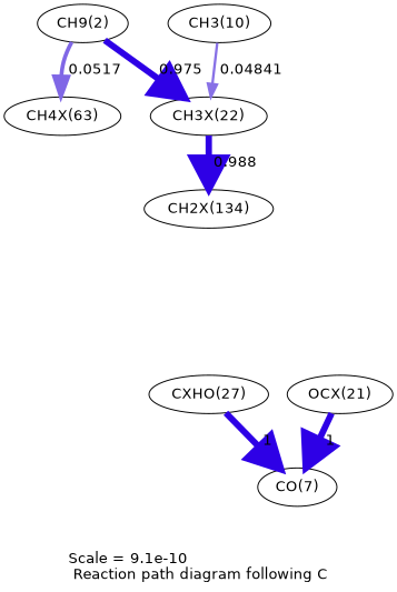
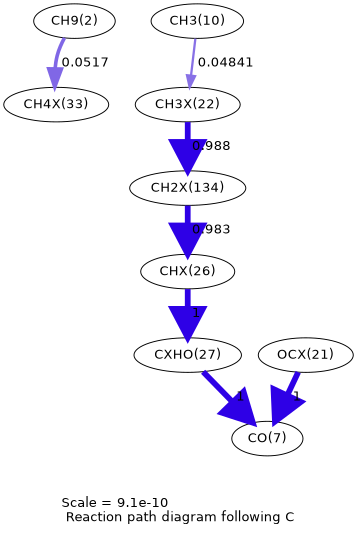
  digraph {
    fontname=Helvetica
    label="Scale = 9.1e-10\l Reaction path diagram following C"
    node [fontname=Helvetica]
    edge [arrowsize=2.99 color="0.7, 1.5, 0.9" fontname=Helvetica penwidth=6]
    n1 [label="CH9(2)"]
-   n2 [label="CH4X(63)"]
+   n2 [label="CH4X(33)"]
    n3 [label="CH3X(22)"]
    n4 [label="CH2X(134)"]
+   n5 [label="CHX(26)"]
    n6 [label="CH3(10)"]
    n7 [label="CXHO(27)"]
    n8 [label="CO(7)"]
    n9 [label="OCX(21)"]
    n1 -> n2 [arrowsize=1.88 color="0.7, 0.552, 0.9" label=" 0.0517" penwidth=3.76]
-   n1 -> n3 [color="0.7, 1.47, 0.9" label=" 0.975" penwidth=5.98]
    n3 -> n4 [color="0.7, 1.48, 0.9" label=" 0.988" penwidth=5.99]
+   n4 -> n5 [color="0.7, 1.48, 0.9" label=" 0.983" penwidth=5.99]
+   n5 -> n7 [arrowsize=3 label=" 1"]
    n6 -> n3 [arrowsize=1.2 color="0.7, 0.508, 0.9" label=" 0.04841" penwidth=2.39]
    n7 -> n8 [arrowsize=3 label=" 1"]
    n9 -> n8 [arrowsize=3 label=" 1"]
  }
